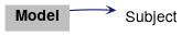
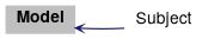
  digraph {
    rankdir=LR
    node [color=black fontname="Helvetica,Arial,sans-serif" fontsize=12 shape=plaintext]
    n1 [fillcolor=grey75 fontcolor=black height=0.2 label=<<b>Model</b>> style=filled width=0.4]
    n2 [height=0.2 label=Subject width=0.4]
-   n2 -> n1 [arrowhead=open arrowsize=0.5 arrowtail=open color=midnightblue dir=back fontname="Helvetica,Arial,sans-serif" fontsize=15 labelfontsize=15 style=solid]
+   n1 -> n2 [arrowhead=open arrowsize=0.5 arrowtail=open color=midnightblue dir=back fontname="Helvetica,Arial,sans-serif" fontsize=15 labelfontsize=15 style=solid]
  }
